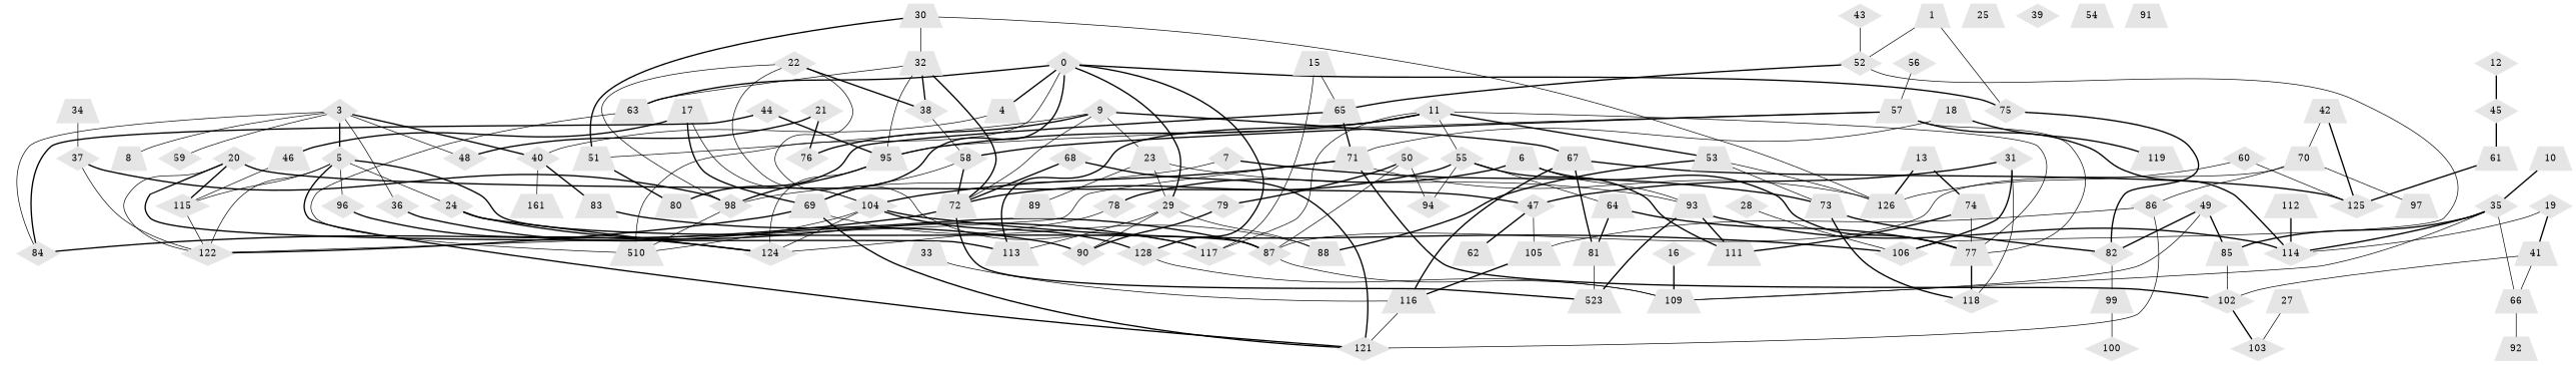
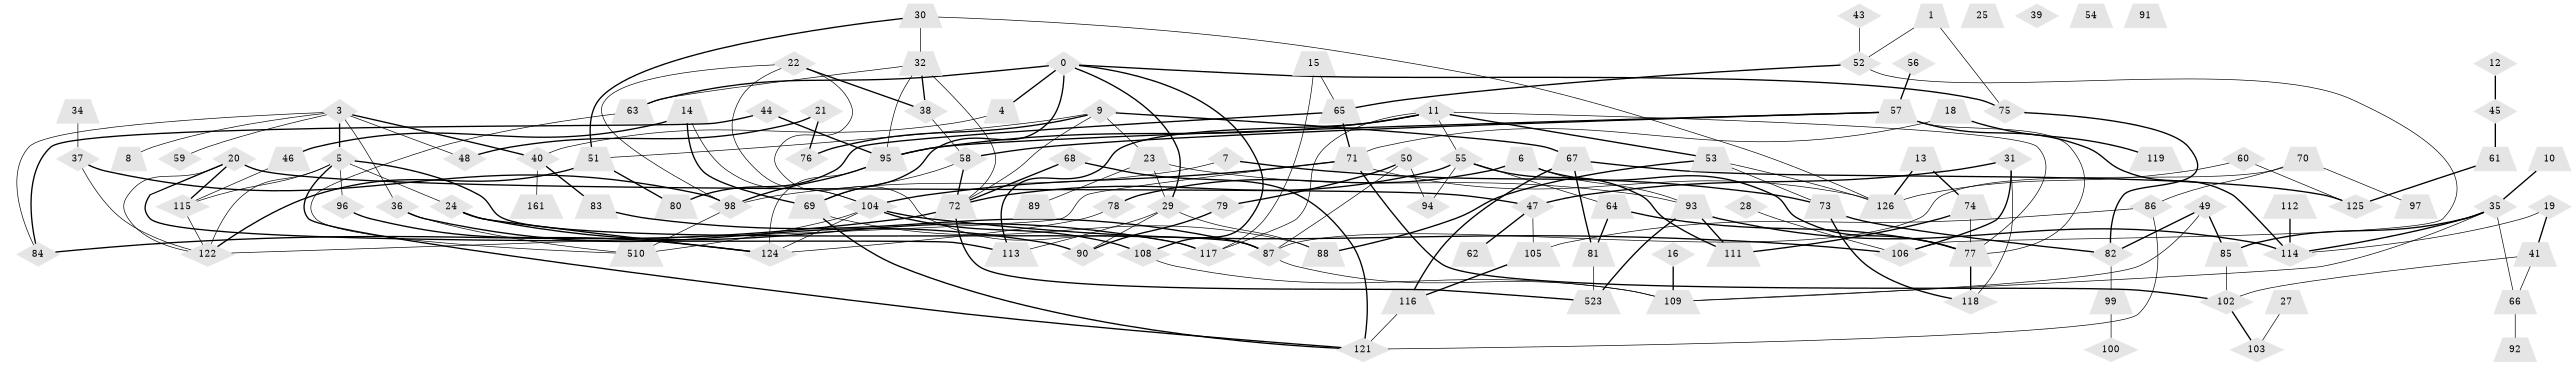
  graph {
    node [color=gray90 shape=diamond style=filled]
    edge [style=solid]
    1 [shape=trapezium]
    52
    75
    65 [shape=trapezium]
    106
    82
    n7 [label=0]
    4 [shape=trapezium]
    29
    63 [shape=trapezium]
    69 [shape=trapezium]
-   108 [label=128]
+   108
    n13 [label=510 shape=trapezium]
    40
    113 [shape=trapezium]
    88 [shape=trapezium]
    90
    121
    122
    109 [shape=trapezium]
    3
    5
    8 [shape=trapezium]
    36
    48
    59
    84
    24
    87
    96
    115
    83 [shape=trapezium]
    n33 [label=161 shape=trapezium]
    117
    124
    6 [shape=trapezium]
    77 [shape=trapezium]
    78
    93 [shape=trapezium]
    118
    114
    111 [shape=trapezium]
    n43 [label=523 shape=trapezium]
    73 [shape=trapezium]
    7
    98
    23 [shape=trapezium]
    9
    51 [shape=trapezium]
    67 [shape=trapezium]
    72 [shape=trapezium]
    76
    89 [shape=trapezium]
    80 [shape=trapezium]
    116 [shape=trapezium]
    125
    81 [shape=trapezium]
    10 [shape=trapezium]
    35
    66 [shape=trapezium]
    85 [shape=trapezium]
    11
    53 [shape=trapezium]
    55
    95 [shape=trapezium]
    126 [shape=trapezium]
    94
    64 [shape=trapezium]
    12
    45
    61 [shape=trapezium]
    13 [shape=trapezium]
    74 [shape=trapezium]
-   14 [shape=trapezium label=17]
+   14 [shape=trapezium]
    46 [shape=trapezium]
    104
    15 [shape=trapezium]
    71 [shape=trapezium]
    16
    43
    18 [shape=trapezium]
    119 [shape=trapezium]
    102
    41 [shape=trapezium]
    19
    20
    47
    62 [shape=trapezium]
    105 [shape=trapezium]
    21
    22
    38
    58
    25 [shape=trapezium]
    27 [shape=trapezium]
    103
    28
    30 [shape=trapezium]
    32 [shape=trapezium]
    31
-   33 [shape=trapezium]
    34 [shape=trapezium]
    37
    92 [shape=trapezium]
    39
-   42 [shape=trapezium]
    70 [shape=trapezium]
    86
    97 [shape=trapezium]
    44
    49
    99 [shape=trapezium]
    50
    79
    54 [shape=trapezium]
    57 [shape=trapezium]
    56
    60
    68
    100
    91 [shape=trapezium]
    112 [shape=trapezium]
    1 -- 52
    1 -- 75
    52 -- 65 [style=bold]
    52 -- 106
    75 -- 82 [style=bold]
    65 -- 80 [style=bold]
    65 -- 71 [style=bold]
    82 -- 99
    n7 -- 75 [style=bold]
    n7 -- 4 [style=bold]
    n7 -- 29 [style=bold]
    n7 -- 63 [style=bold]
    n7 -- 69 [style=bold]
    n7 -- 108 [style=bold]
-   n7 -- n13
+   36 -- n13
    4 -- 40
    29 -- 113
    29 -- 88
    29 -- 90
    63 -- n13
    69 -- 88
    69 -- 121 [style=bold]
-   69 -- 122 [style=bold]
+   51 -- 122 [style=bold]
    108 -- 109
    40 -- 83 [style=bold]
    40 -- n33
    3 -- 40 [style=bold]
    3 -- 5 [style=bold]
    3 -- 8
    3 -- 36
    3 -- 48
    3 -- 59
    3 -- 84
    5 -- 121 [style=bold]
    5 -- 122
    5 -- 24
    5 -- 87 [style=bold]
    5 -- 96
    5 -- 115
    36 -- 90 [style=bold]
    24 -- 117 [style=bold]
    24 -- 124 [style=bold]
    87 -- 109
    96 -- 124 [style=bold]
    115 -- 122
    83 -- 87 [style=bold]
    6 -- 77 [style=bold]
    6 -- 78 [style=bold]
    6 -- 93
    77 -- 118 [style=bold]
    78 -- 124
    93 -- 114 [style=bold]
    93 -- 111 [style=bold]
    93 -- n43 [style=bold]
    73 -- 82 [style=bold]
    73 -- 118 [style=bold]
    7 -- 73 [style=bold]
    7 -- 98
    98 -- n13
    23 -- 29
    23 -- 93
    23 -- 89
    9 -- 23
    9 -- 51
    9 -- 67 [style=bold]
    9 -- 72
    9 -- 76 [style=bold]
    51 -- 80 [style=bold]
    67 -- 116 [style=bold]
    67 -- 125 [style=bold]
    67 -- 81 [style=bold]
    72 -- 84 [style=bold]
    72 -- n43 [style=bold]
    116 -- 121
    81 -- n43
    10 -- 35 [style=bold]
    35 -- 109
    35 -- 114 [style=bold]
    35 -- 66
    35 -- 85 [style=bold]
    66 -- 92
    85 -- 102
    11 -- 113 [style=bold]
    11 -- 117
    11 -- 77
    11 -- 53 [style=bold]
    11 -- 55
    11 -- 95 [style=bold]
    53 -- 88 [style=bold]
    53 -- 73
    53 -- 126
    55 -- 111 [style=bold]
    55 -- 72 [style=bold]
    55 -- 94
    55 -- 64
    95 -- 124
    95 -- 98 [style=bold]
    64 -- 77 [style=bold]
    64 -- 81 [style=bold]
    12 -- 45 [style=bold]
    45 -- 61 [style=bold]
    61 -- 125 [style=bold]
    13 -- 126 [style=bold]
    13 -- 74 [style=bold]
    74 -- 77
    74 -- 111 [style=bold]
    14 -- 69 [style=bold]
    14 -- 46 [style=bold]
    14 -- 104
    46 -- 115
    104 -- 106 [style=bold]
    104 -- 108 [style=bold]
    104 -- n13
    104 -- 124
    15 -- 65
    15 -- 117
    71 -- 122
    71 -- 126
    71 -- 104 [style=bold]
    71 -- 102 [style=bold]
    16 -- 109 [style=bold]
    43 -- 52
    18 -- 71
    18 -- 119 [style=bold]
    102 -- 103 [style=bold]
    41 -- 66
    41 -- 102
    19 -- 114
    19 -- 41 [style=bold]
    20 -- 113 [style=bold]
    20 -- 122
    20 -- 115 [style=bold]
    20 -- 47 [style=bold]
    47 -- 62 [style=bold]
    47 -- 105
    105 -- 116 [style=bold]
    21 -- 48 [style=bold]
    21 -- 76 [style=bold]
    22 -- 117
    22 -- 98
    22 -- 104
    22 -- 38 [style=bold]
    38 -- 58
    58 -- 69
    58 -- 72 [style=bold]
    27 -- 103
    28 -- 106
    30 -- 51 [style=bold]
    30 -- 126
    30 -- 32
    32 -- 63
-   32 -- 72 [style=bold]
+   32 -- 72
    32 -- 95
    32 -- 38 [style=bold]
    31 -- 106 [style=bold]
    31 -- 118
    31 -- 47 [style=bold]
-   33 -- 116
    34 -- 37
    37 -- 122
    37 -- 98 [style=bold]
-   42 -- 125 [style=bold]
-   42 -- 70
    70 -- 87
    70 -- 86
    70 -- 97
    86 -- 121
    86 -- 105
    44 -- 84 [style=bold]
    44 -- 95 [style=bold]
    49 -- 82 [style=bold]
    49 -- 109
    49 -- 85 [style=bold]
    99 -- 100
    50 -- 87
    50 -- 94
    50 -- 79 [style=bold]
    79 -- 90 [style=bold]
    57 -- 77
    57 -- 114 [style=bold]
-   57 -- 95
+   57 -- 95 [style=bold]
    57 -- 58 [style=bold]
-   56 -- 57
+   56 -- 57 [style=bold]
    60 -- 125
    60 -- 126
    68 -- 121 [style=bold]
    68 -- 72 [style=bold]
    112 -- 114 [style=bold]
  }
